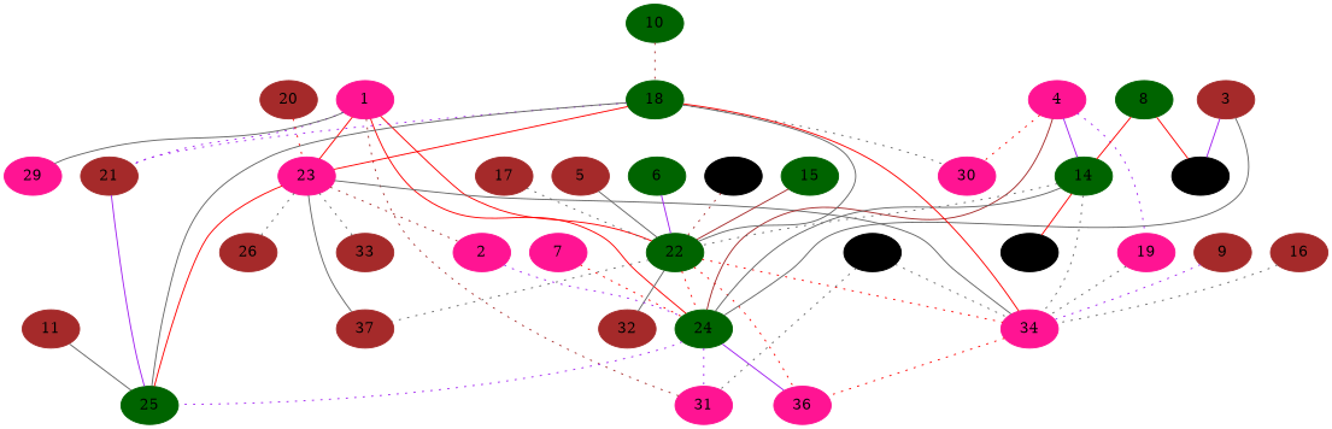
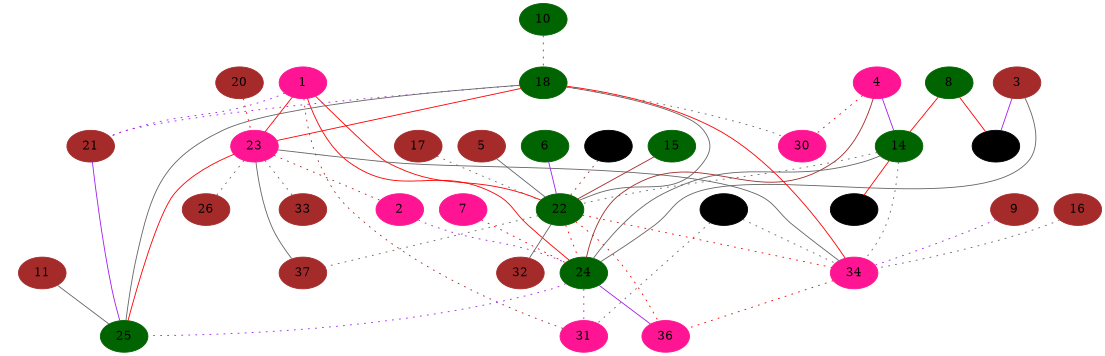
  graph {
    node [color=brown style=filled]
    edge [color=gray40 style=dotted weight=1.0]
    21
    1 [color=deeppink]
    22 [color=darkgreen]
    23 [color=deeppink]
    24 [color=darkgreen]
-   29 [color=deeppink]
    31 [color=deeppink]
    25 [color=darkgreen]
    34 [color=deeppink]
    32
    36 [color=deeppink]
    37
    2 [color=deeppink]
    26
    33
    3
    27 [color=black]
    4 [color=deeppink]
    14 [color=darkgreen]
-   19 [color=deeppink]
    30 [color=deeppink]
    35 [color=black]
    5
    6 [color=darkgreen]
    7 [color=deeppink]
    8 [color=darkgreen]
    9
    10 [color=darkgreen]
    18 [color=darkgreen]
    11
    13 [color=black]
    15 [color=darkgreen]
    16
    17
    20
    28 [color=black]
    21 -- 25 [color=purple style=solid]
    1 -- 21 [color=purple]
    1 -- 22 [color=red style=solid]
    1 -- 23 [color=red style=solid]
    1 -- 24 [color=red style=solid]
-   1 -- 29 [style=solid]
    1 -- 31 [color=brown]
    22 -- 24 [color=red]
    22 -- 34 [color=red]
    22 -- 32 [style=solid]
    22 -- 36 [color=red]
    22 -- 37 [weight=2.0]
    23 -- 25 [color=red style=solid]
    23 -- 34 [style=solid]
    23 -- 37 [style=solid]
    23 -- 2 [color=brown]
    23 -- 26
    23 -- 33
    24 -- 31 [color=purple]
    24 -- 25 [color=purple]
    24 -- 36 [color=purple style=solid]
    34 -- 36 [color=red]
    2 -- 24 [color=purple]
    3 -- 24 [style=solid]
    3 -- 27 [color=purple style=solid]
    4 -- 24 [color=brown style=solid]
    4 -- 14 [color=purple style=solid]
-   4 -- 19 [color=purple]
    4 -- 30 [color=red]
    14 -- 22
    14 -- 24 [style=solid weight=2.0]
    14 -- 34 [weight=2.0]
    14 -- 35 [color=red style=solid]
-   19 -- 34
    5 -- 22 [style=solid]
    6 -- 22 [color=purple style=solid]
    7 -- 24 [color=red]
    8 -- 27 [color=red style=solid]
    8 -- 14 [color=red style=solid]
    9 -- 34 [color=purple]
    10 -- 18 [color=brown]
    18 -- 21 [color=purple]
    18 -- 22 [style=solid weight=2.0]
    18 -- 23 [color=red style=solid weight=2.0]
    18 -- 25 [style=solid]
    18 -- 34 [color=red style=solid]
    18 -- 30
    11 -- 25 [style=solid]
    13 -- 22 [color=brown]
    15 -- 22 [color=brown style=solid]
    16 -- 34
    17 -- 22
    20 -- 23 [color=red]
    28 -- 31
    28 -- 34
  }
